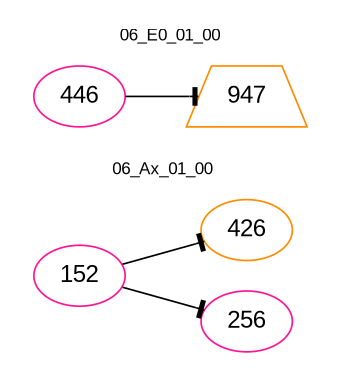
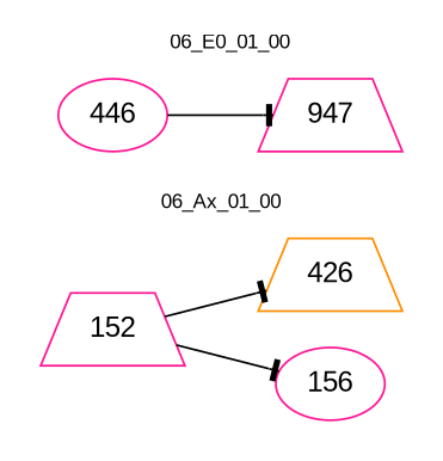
  digraph {
    fontname="Liberation Sans"
    rankdir=LR
    node [color=deeppink fontname="Liberation Sans" shape=ellipse]
    edge [arrowhead=tee color=black fontname="Liberation Sans"]
-   n1 [label=152]
-   n2 [label=256]
-   n3 [color=darkorange label=426]
+   n1 [label=152 shape=trapezium]
+   n2 [label=156]
+   n3 [color=darkorange label=426 shape=trapezium]
    n4 [label=446]
-   n5 [color=darkorange label=947 shape=trapezium]
+   n5 [label=947 shape=trapezium]
    subgraph cluster_1 {
      color=white
      fontsize=10
      label="06_Ax_01_00"
      n1
      n2
      n3
    }
    subgraph cluster_2 {
      color=white
      fontsize=10
      label="06_E0_01_00"
      n4
      n5
    }
    n1 -> n2
    n1 -> n3
    n4 -> n5
  }
